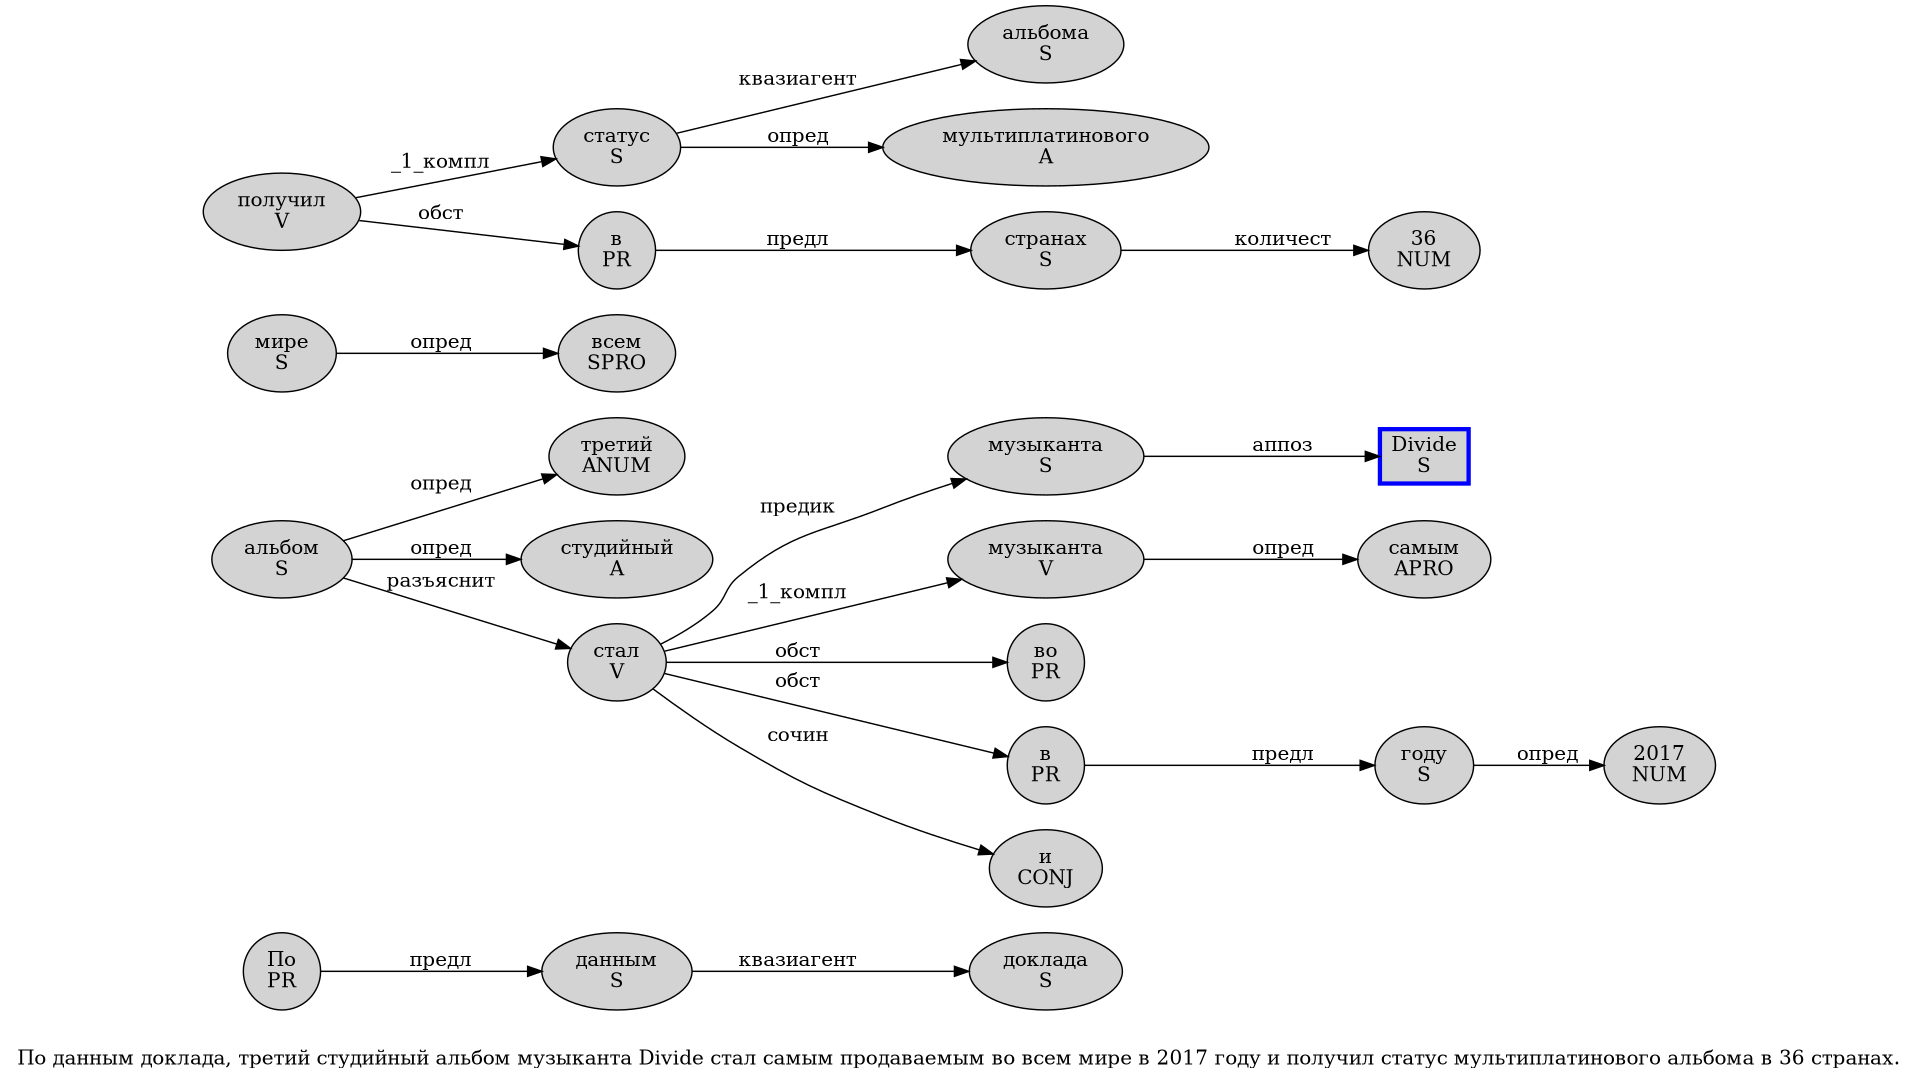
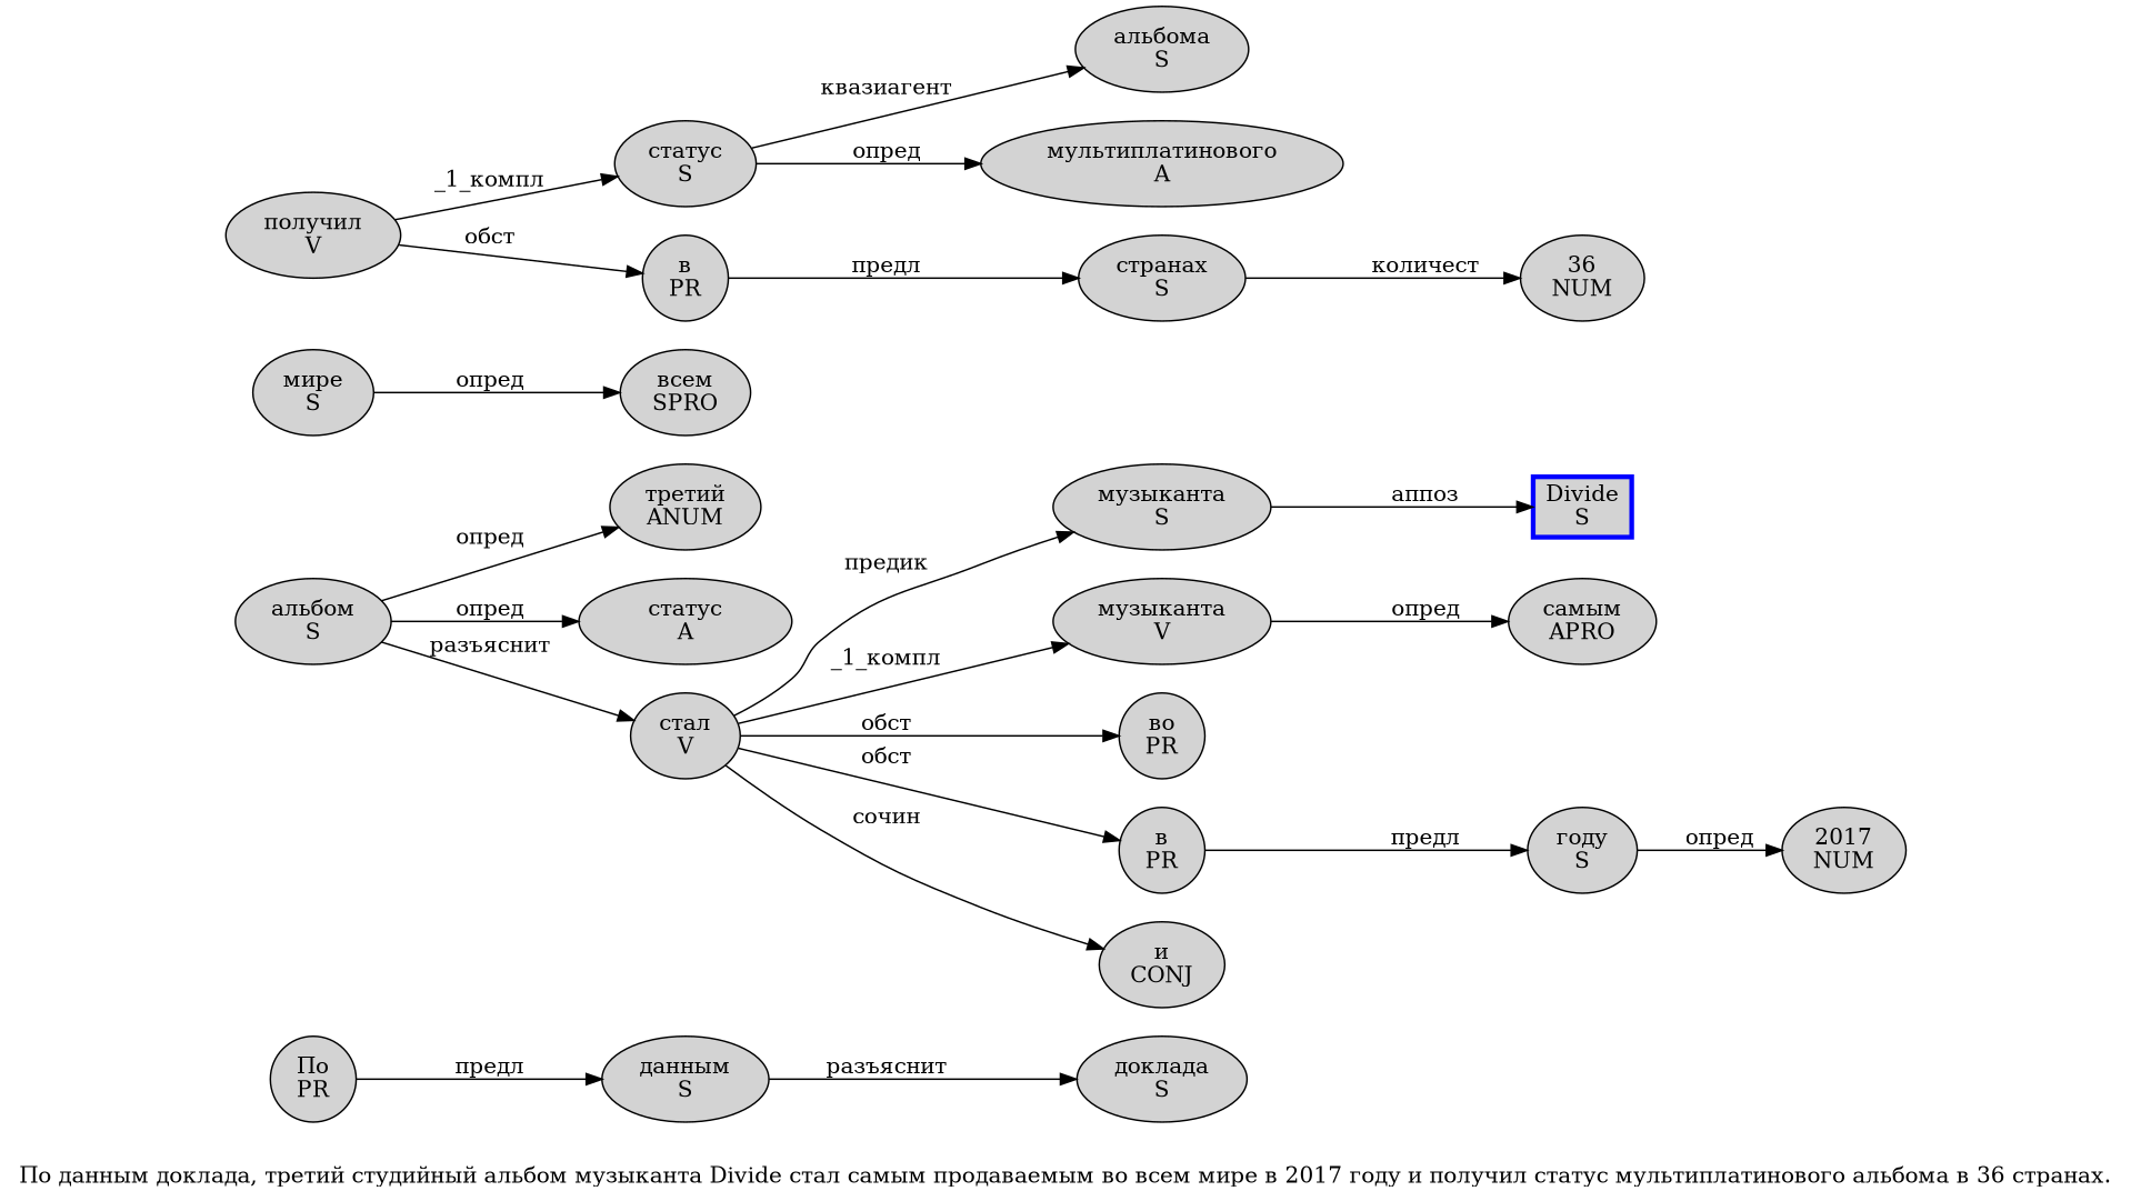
  digraph {
    label="По данным доклада, третий студийный альбом музыканта Divide стал самым продаваемым во всем мире в 2017 году и получил статус мультиплатинового альбома в 36 странах."
    rankdir=LR
    node [fillcolor=lightgray penwidth=1 shape=ellipse style=filled]
    n1 [label="По\nPR"]
    n2 [label="данным\nS"]
    n3 [label="доклада\nS"]
    n4 [label="третий\nANUM"]
-   n5 [label="студийный\nA"]
+   n5 [label="статус\nA"]
    n6 [label="альбом\nS"]
    n7 [label="стал\nV"]
    n8 [label="музыканта\nS"]
    n9 [label="музыканта\nV"]
    n10 [label="во\nPR"]
    n11 [label="в\nPR"]
    n12 [label="и\nCONJ"]
    n13 [color=blue label="Divide\nS" penwidth=3 shape=box]
    n14 [label="самым\nAPRO"]
    n15 [label="году\nS"]
    n16 [label="мире\nS"]
    n17 [label="всем\nSPRO"]
    n18 [label="2017\nNUM"]
    n19 [label="получил\nV"]
    n20 [label="статус\nS"]
    n21 [label="в\nPR"]
    n22 [label="альбома\nS"]
    n23 [label="мультиплатинового\nA"]
    n24 [label="странах\nS"]
    n25 [label="36\nNUM"]
    n1 -> n2 [label="предл"]
-   n2 -> n3 [label="квазиагент"]
+   n2 -> n3 [label="разъяснит"]
    n6 -> n4 [label="опред"]
    n6 -> n5 [label="опред"]
    n6 -> n7 [label="разъяснит"]
    n7 -> n8 [label="предик"]
    n7 -> n9 [label="_1_компл"]
    n7 -> n10 [label="обст"]
    n7 -> n11 [label="обст"]
    n7 -> n12 [label="сочин"]
    n8 -> n13 [label="аппоз"]
    n9 -> n14 [label="опред"]
    n11 -> n15 [label="предл"]
    n15 -> n18 [label="опред"]
    n16 -> n17 [label="опред"]
    n19 -> n20 [label="_1_компл"]
    n19 -> n21 [label="обст"]
    n20 -> n22 [label="квазиагент"]
    n20 -> n23 [label="опред"]
    n21 -> n24 [label="предл"]
    n24 -> n25 [label="количест"]
  }
